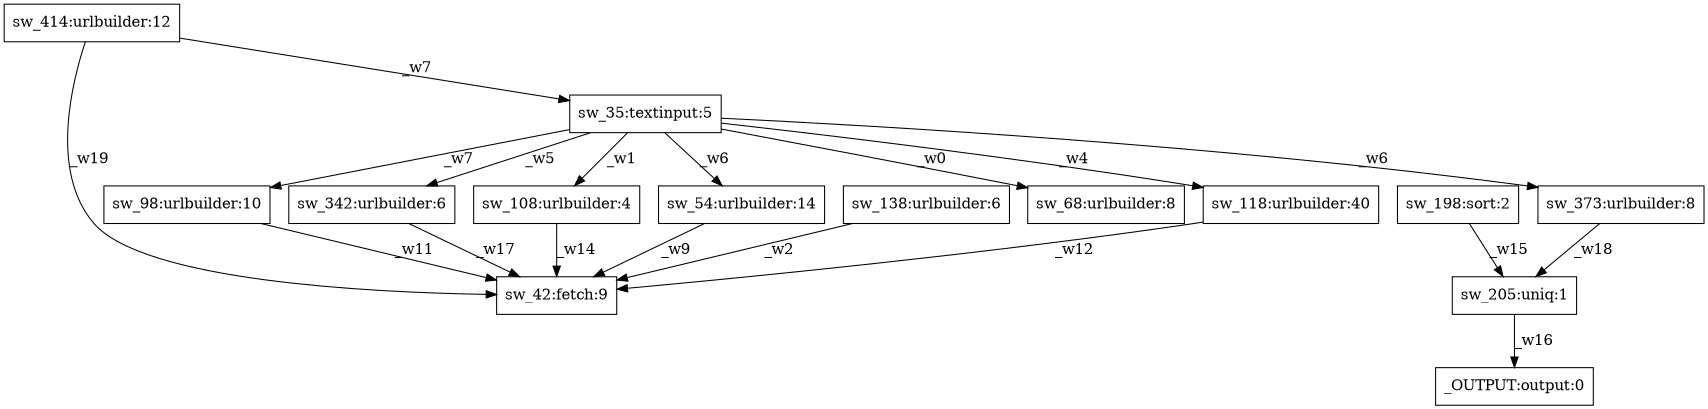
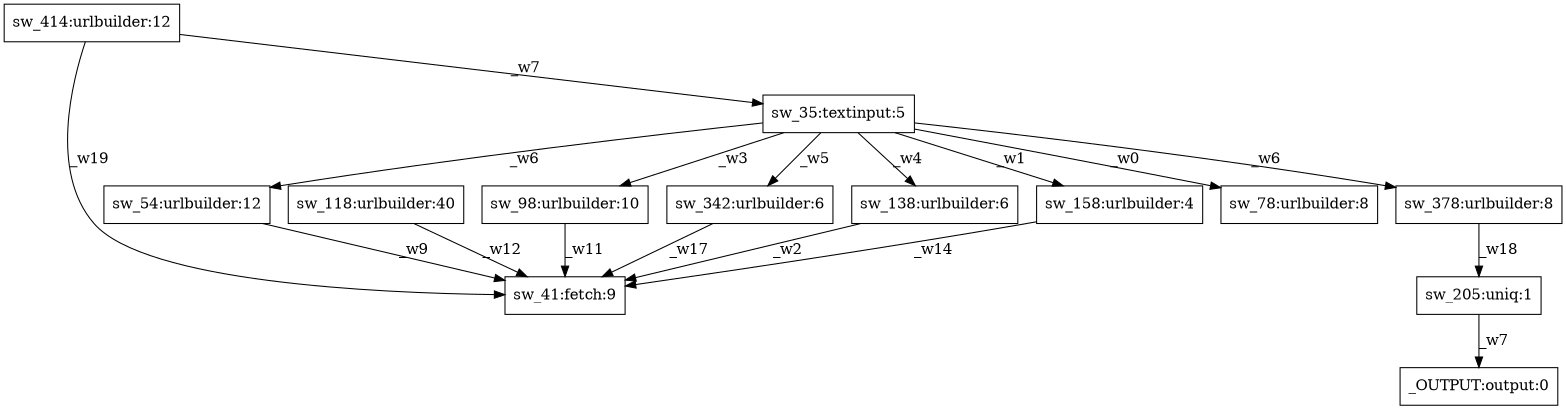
  digraph {
    node [shape=box]
    n1 [label="_OUTPUT:output:0"]
-   n2 [label="sw_54:urlbuilder:14"]
-   n3 [label="sw_42:fetch:9"]
+   n2 [label="sw_54:urlbuilder:12"]
+   n3 [label="sw_41:fetch:9"]
    n4 [label="sw_118:urlbuilder:40"]
-   n5 [label="sw_373:urlbuilder:8"]
+   n5 [label="sw_378:urlbuilder:8"]
    n6 [label="sw_205:uniq:1"]
    n7 [label="sw_414:urlbuilder:12"]
    n8 [label="sw_35:textinput:5"]
    n9 [label="sw_98:urlbuilder:10"]
    n10 [label="sw_342:urlbuilder:6"]
-   n11 [label="sw_198:sort:2"]
    n12 [label="sw_138:urlbuilder:6"]
-   n13 [label="sw_108:urlbuilder:4"]
-   n14 [label="sw_68:urlbuilder:8"]
+   n13 [label="sw_158:urlbuilder:4"]
+   n14 [label="sw_78:urlbuilder:8"]
    n2 -> n3 [label=_w9]
    n4 -> n3 [label=_w12]
    n5 -> n6 [label=_w18]
-   n6 -> n1 [label=_w16]
+   n6 -> n1 [label=_w7]
    n7 -> n3 [label=_w19]
    n7 -> n8 [label=_w7]
    n8 -> n2 [label=_w6]
    n8 -> n5 [label=_w6]
-   n8 -> n9 [label=_w7]
+   n8 -> n9 [label=_w3]
    n8 -> n10 [label=_w5]
-   n8 -> n4 [label=_w4]
+   n8 -> n12 [label=_w4]
    n8 -> n13 [label=_w1]
    n8 -> n14 [label=_w0]
    n9 -> n3 [label=_w11]
    n10 -> n3 [label=_w17]
-   n11 -> n6 [label=_w15]
    n12 -> n3 [label=_w2]
    n13 -> n3 [label=_w14]
  }
